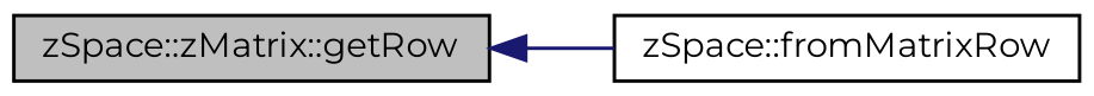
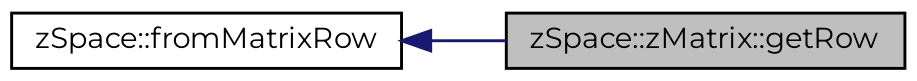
  digraph {
    rankdir=LR
    fontname=Montserrat
    node [color=black fontname=Montserrat fontsize=10 shape=record style=filled]
    n1 [fillcolor=grey75 fontcolor=black height=0.2 label="zSpace::zMatrix::getRow" width=0.4]
    n2 [fillcolor=white height=0.2 label="zSpace::fromMatrixRow" width=0.4]
-   n1 -> n2 [color=midnightblue dir=back fontname=Montserrat fontsize=10 labelfontname=Helvetica labelfontsize=10 style=solid]
+   n2 -> n1 [color=midnightblue dir=back fontname=Montserrat fontsize=10 labelfontname=Helvetica labelfontsize=10 style=solid]
  }
